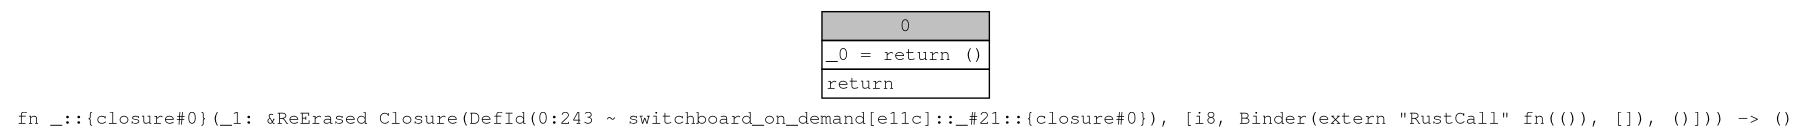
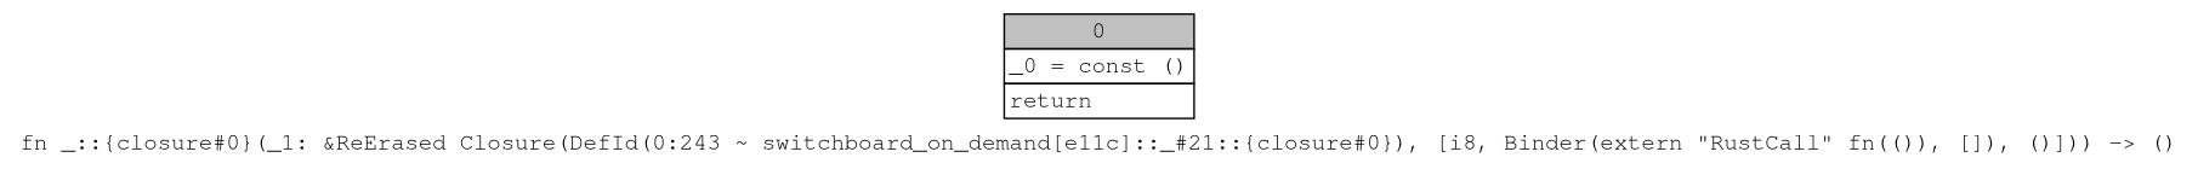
  digraph {
    fontname="Courier, monospace"
    label=<fn _::{closure#0}(_1: &amp;ReErased Closure(DefId(0:243 ~ switchboard_on_demand[e11c]::_#21::{closure#0}), [i8, Binder(extern &quot;RustCall&quot; fn(()), []), ()])) -&gt; ()<br align="left"/>>
    rankdir=LR
-   n1 [fontname="Courier, monospace" label=<<table border="0" cellborder="1" cellspacing="0"><tr><td bgcolor="gray" align="center" colspan="1">0</td></tr><tr><td align="left" balign="left">_0 = return ()<br/></td></tr><tr><td align="left">return</td></tr></table>> shape=none]
+   n1 [fontname="Courier, monospace" label=<<table border="0" cellborder="1" cellspacing="0"><tr><td bgcolor="gray" align="center" colspan="1">0</td></tr><tr><td align="left" balign="left">_0 = const ()<br/></td></tr><tr><td align="left">return</td></tr></table>> shape=none]
  }
